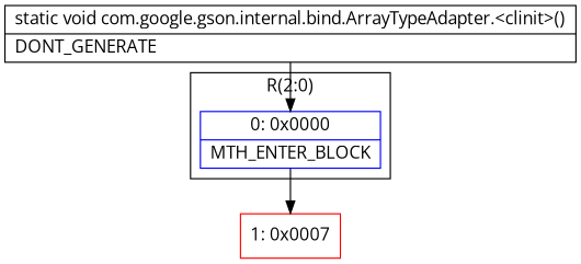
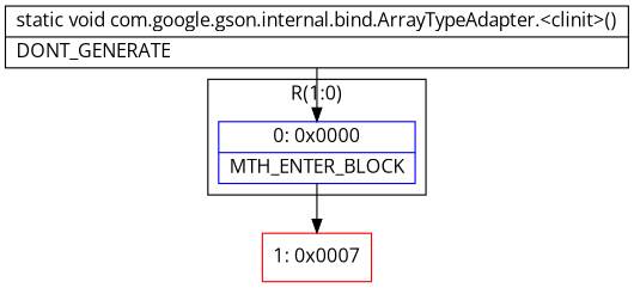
  digraph {
    fontname="Open Sans"
    node [shape=record fontname="Open Sans"]
    edge [fontname="Open Sans"]
    n1 [color=blue label="{0\:\ 0x0000|MTH_ENTER_BLOCK\l}"]
    n2 [color=red label="{1\:\ 0x0007}"]
    n3 [label="{static void com.google.gson.internal.bind.ArrayTypeAdapter.\<clinit\>()  | DONT_GENERATE\l}"]
    subgraph cluster_1 {
-     label="R(2:0)"
+     label="R(1:0)"
      n1
    }
    n1 -> n2
    n3 -> n1
  }
